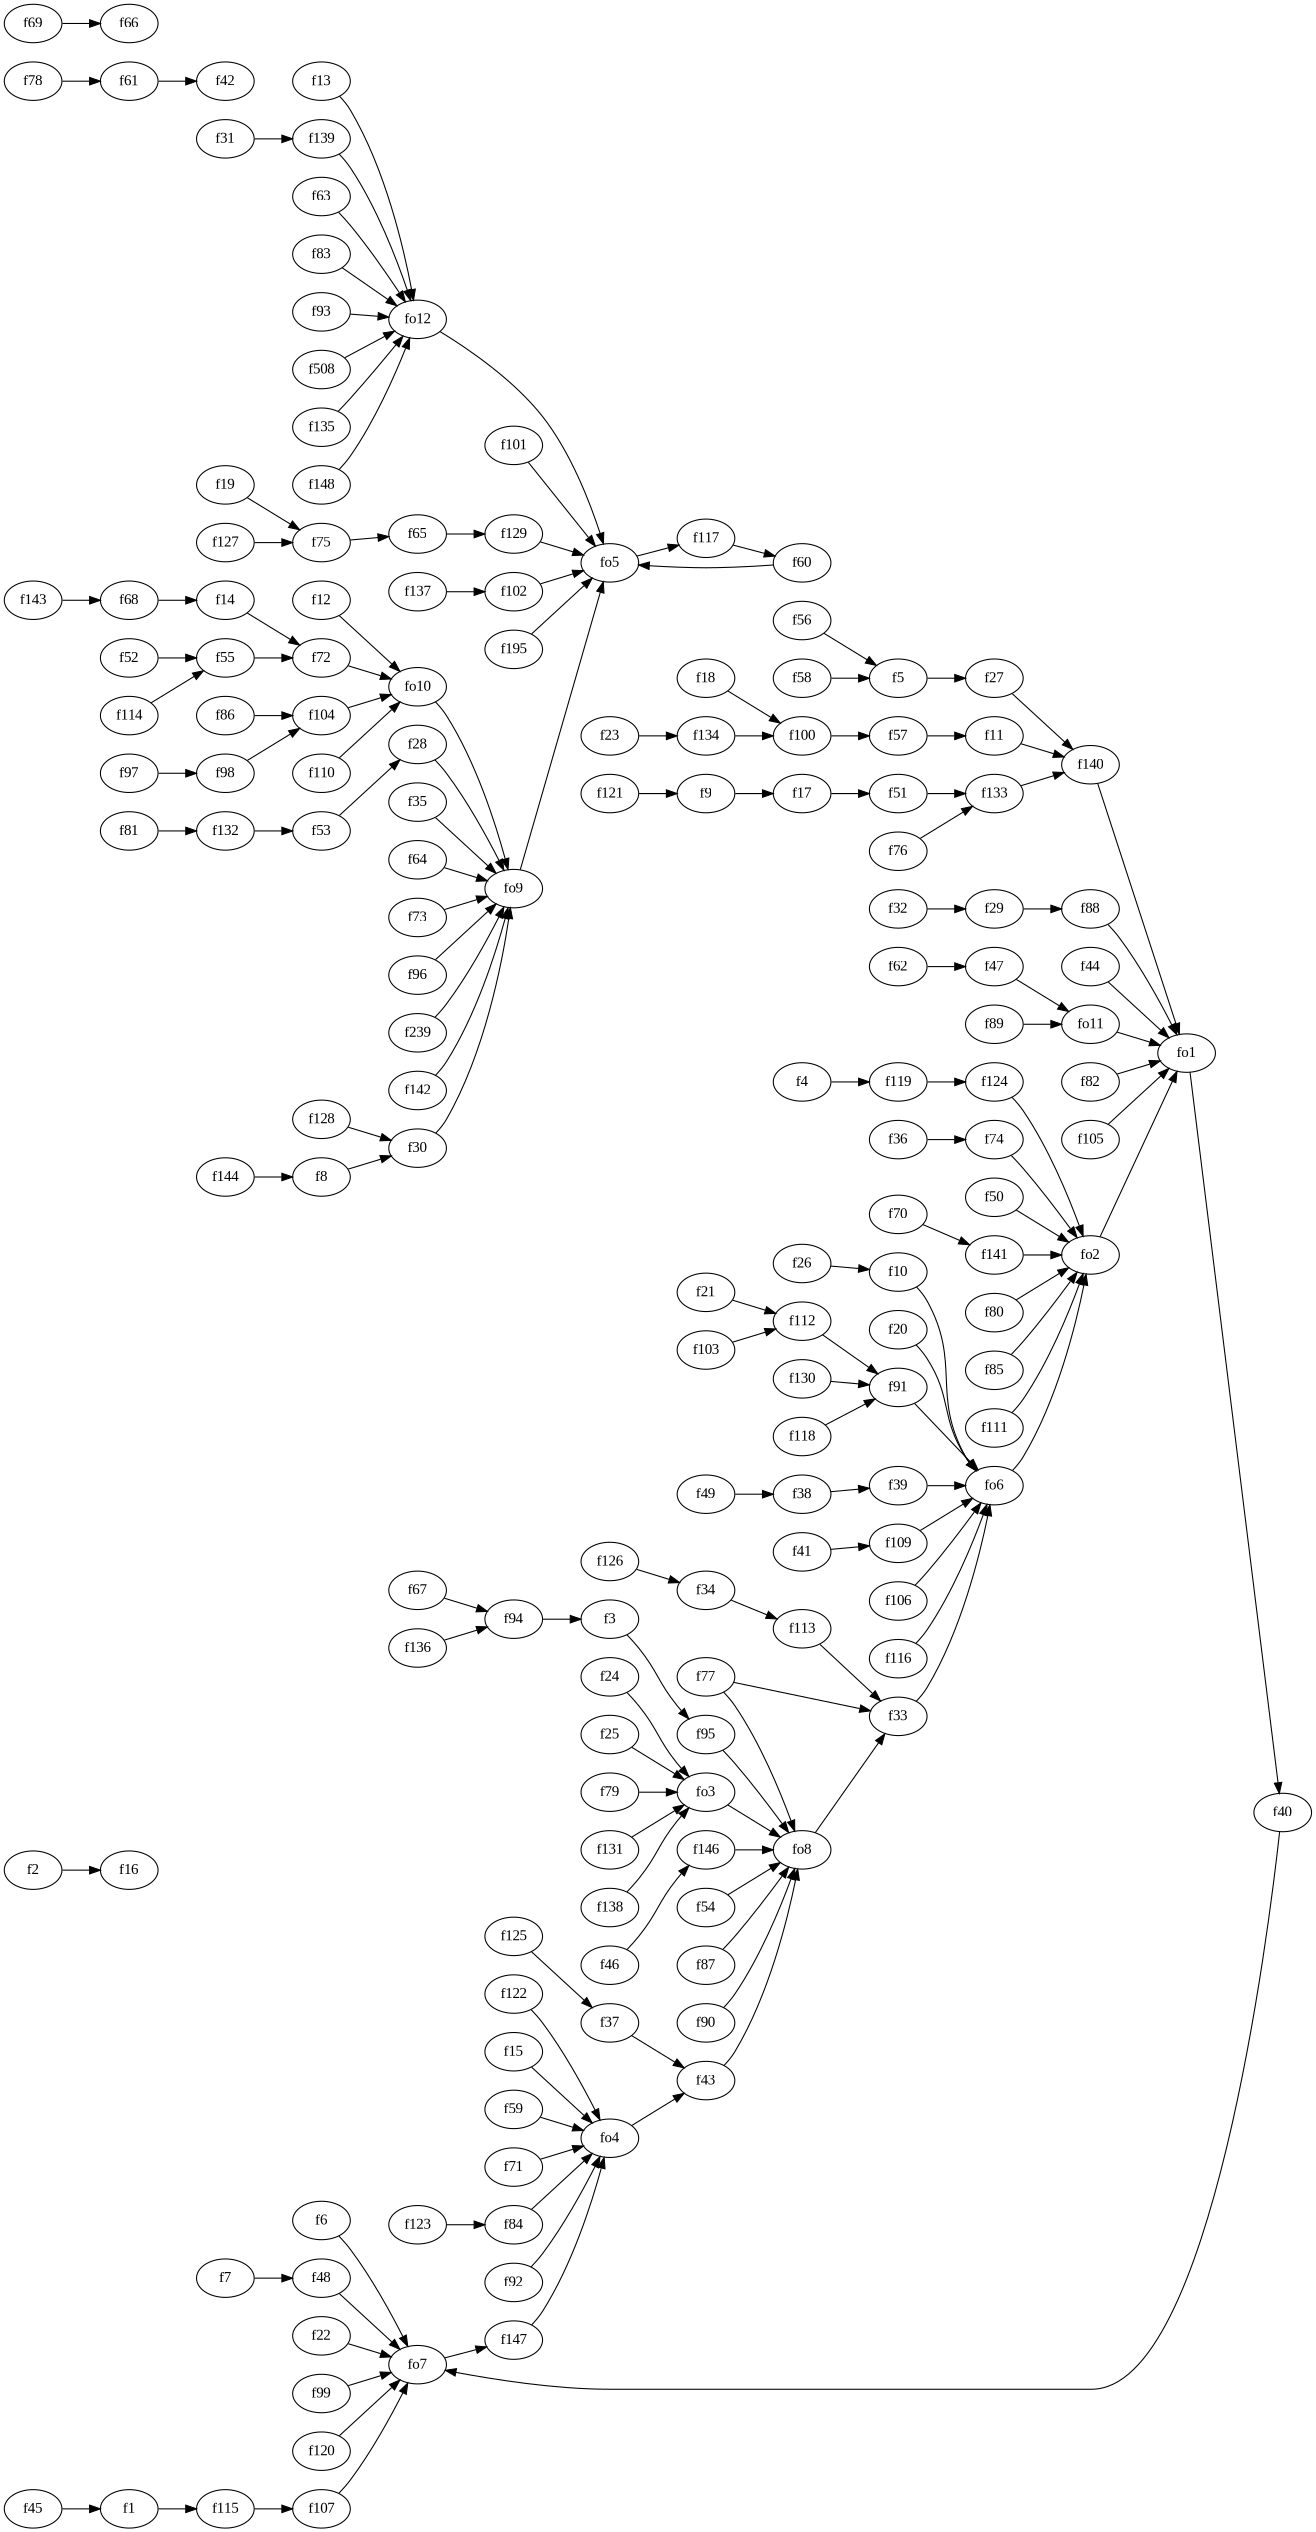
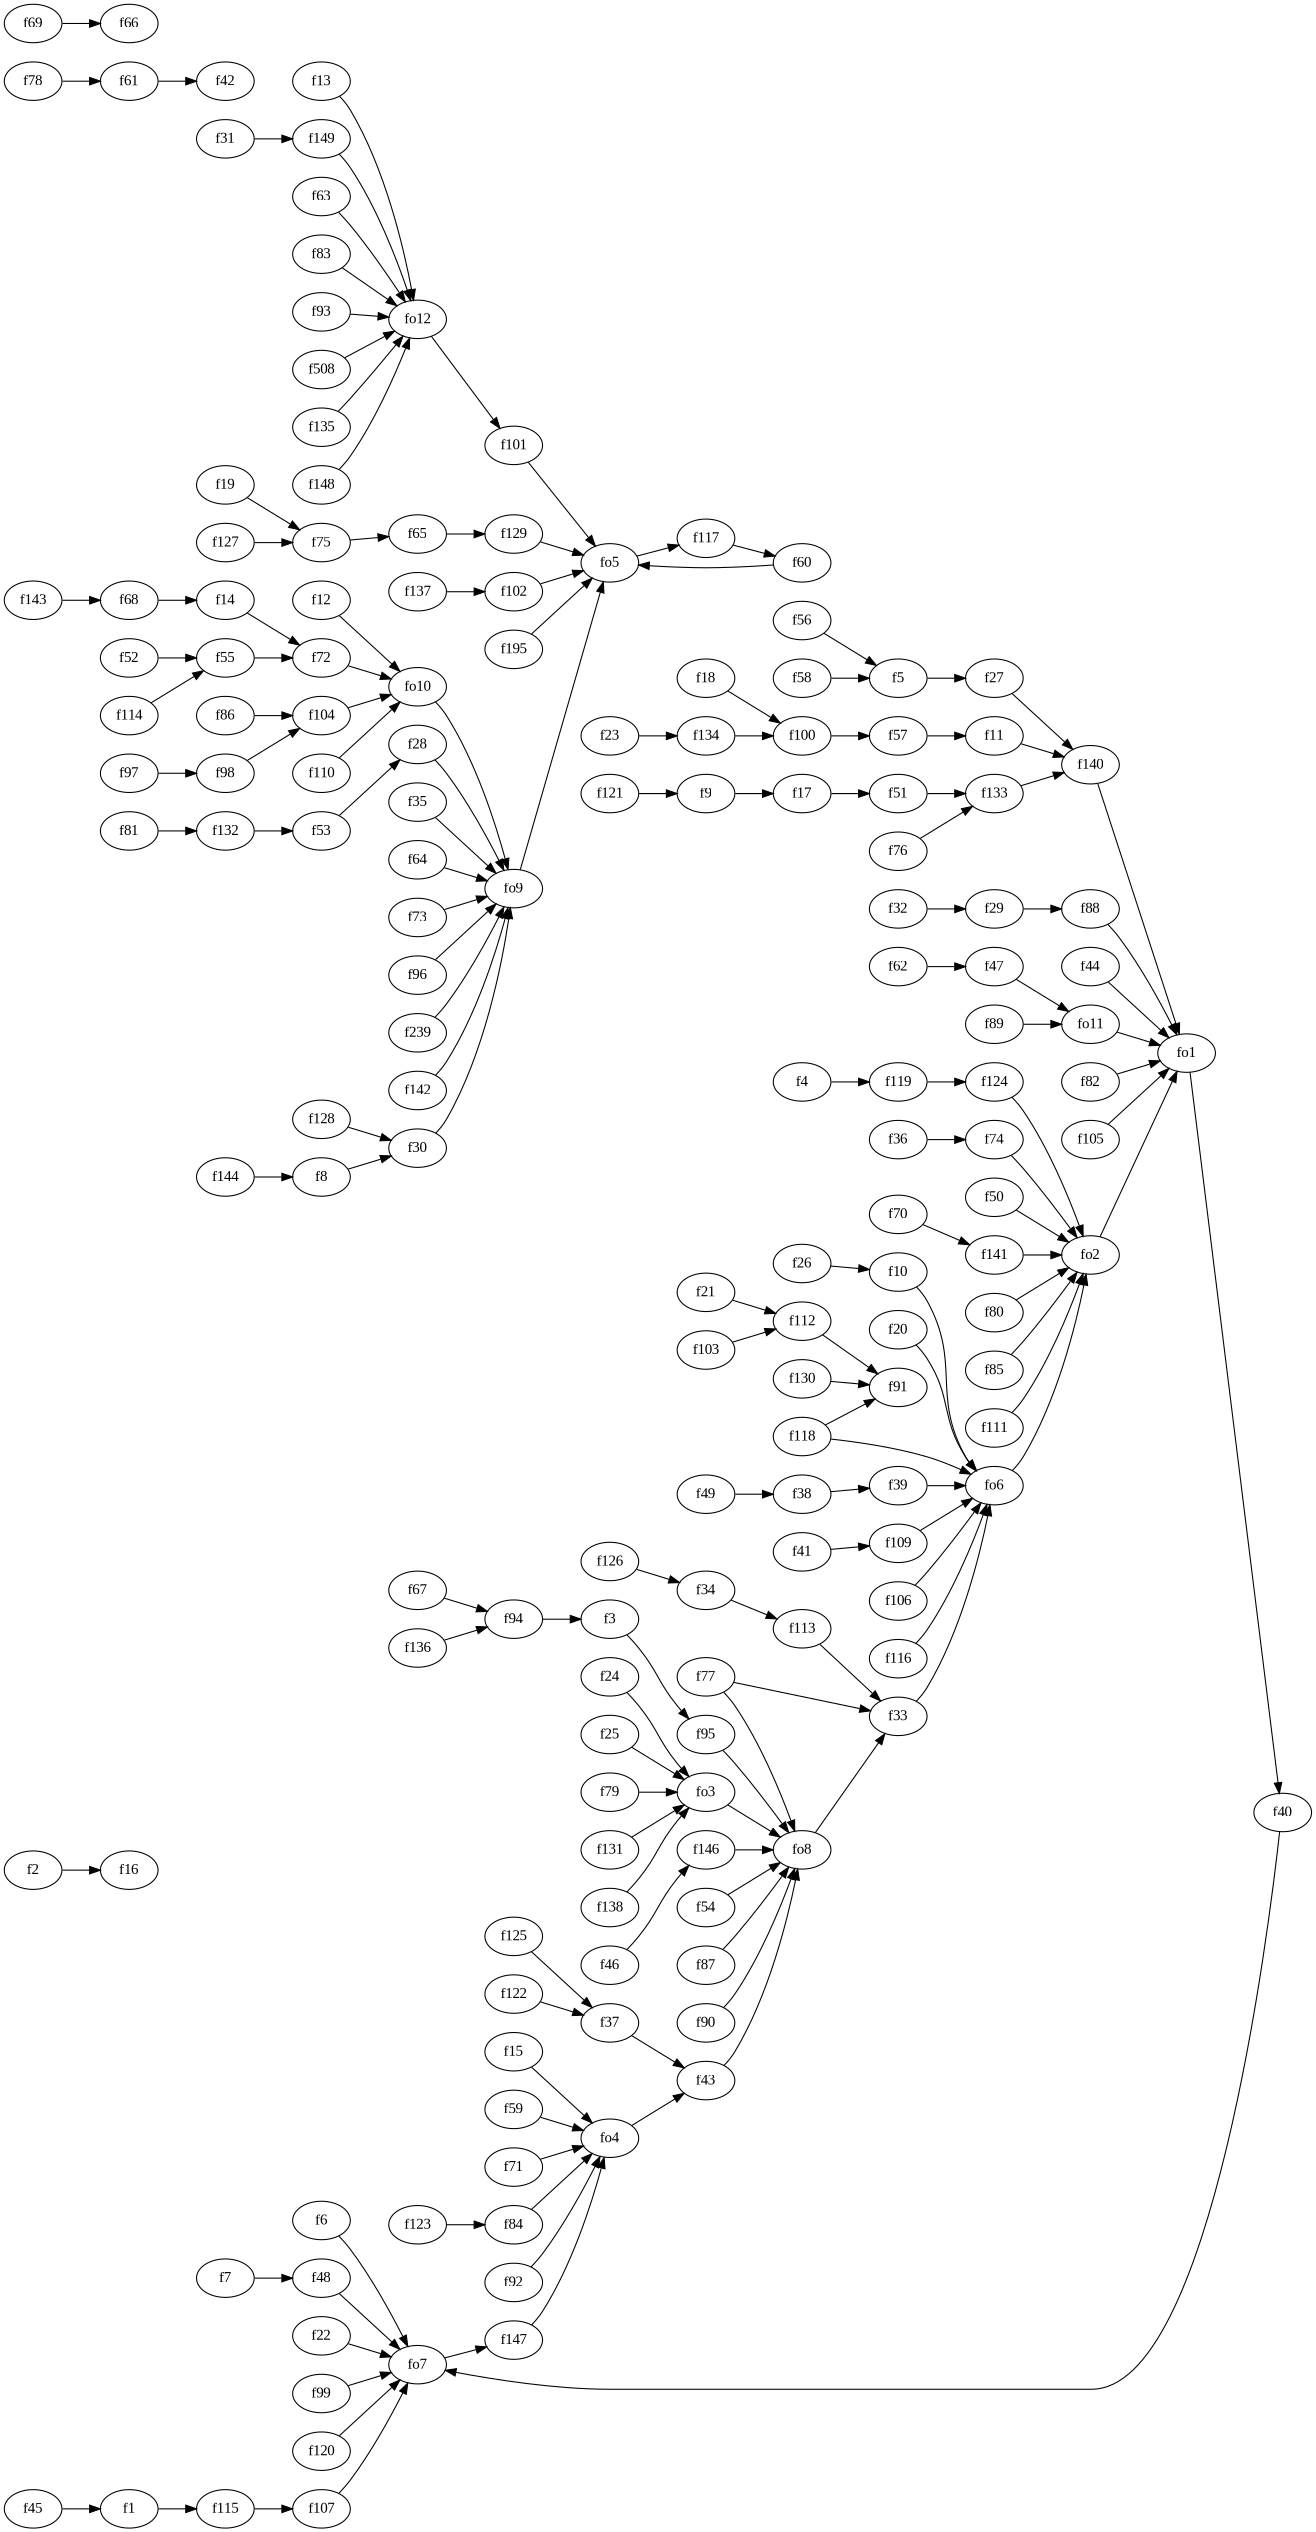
  strict digraph {
    fontname="Liberation Serif"
    rankdir=LR
    node [fontname="Liberation Serif"]
    edge [fontname="Liberation Serif" weight=2]
    f1
    f115
    f107
    f2
    f16
    f3
    f95
    fo8
    f4
    f119
    f124
    f5
    f27
    f140
    f6
    fo7
    f147
    f7
    f48
    f8
    f30
    fo9
    f9
    f17
    f51
    f10
    fo6
    fo2
    f11
    fo1
    f12
    fo10
    f13
    fo12
    fo5
    f14
    f72
    f15
    fo4
    f43
    f33
    f133
    f18
    f100
    f57
    f19
    f75
    f65
    f20
    f21
    f112
    f91
    f22
    f23
    f134
    f24
    fo3
    f25
    f26
    f28
    f29
    f88
    f31
-   f149 [label=f139]
+   f149
    f32
    f34
    f113
    f35
    f36
    f74
    f37
    f38
    f39
    f40
    f41
    f109
    f44
    f45
    f46
    f146
    f47
    fo11
    f49
    f50
    f52
    f55
    f53
    f54
    f56
    f58
    f59
    f60
    f117
    f61
    f42
    f62
    f63
    f64
    f129
    f106
    f67
    f94
    f68
    f69
    f66
    f70
    f141
    f71
    f73
    f76
    f77
    f78
    f79
    f80
    f81
    f132
    f82
    f83
    f84
    f85
    f86
    f104
    f87
    f89
    f90
    f92
    f93
    f96
    f97
    f98
    f99
    f101
    f102
    f103
    f105
    n136 [label=f508]
    f110
    f111
    f114
    f116
    f118
    f120
    f121
    f122
    f123
    f125
    f126
    f127
    f128
    f130
    f131
    f135
    f136
    f137
    f138
    n156 [label=f239]
    f142
    f143
    f144
    n160 [label=f195]
    f148
    f1 -> f115
    f115 -> f107
    f107 -> fo7
    f2 -> f16
    f3 -> f95
    f95 -> fo8
    fo8 -> f33
    f4 -> f119
    f119 -> f124
    f124 -> fo2
    f5 -> f27
    f27 -> f140
    f140 -> fo1
    f6 -> fo7
    fo7 -> f147
    f147 -> fo4
    f7 -> f48
    f48 -> fo7
    f8 -> f30
    f30 -> fo9
    fo9 -> fo5
    f9 -> f17
    f17 -> f51
    f51 -> f133
    f10 -> fo6
    fo6 -> fo2
    fo2 -> fo1
    f11 -> f140
    fo1 -> f40
    f12 -> fo10
    fo10 -> fo9
    f13 -> fo12
-   fo12 -> fo5
+   fo12 -> f101
    fo5 -> f117
    f14 -> f72
    f72 -> fo10
    f15 -> fo4
    fo4 -> f43
    f43 -> fo8
    f33 -> fo6
    f133 -> f140
    f18 -> f100
    f100 -> f57
    f57 -> f11
    f19 -> f75
    f75 -> f65
    f65 -> f129
    f20 -> fo6
    f21 -> f112
    f112 -> f91
-   f91 -> fo6
+   f118 -> fo6
    f22 -> fo7
    f23 -> f134
    f134 -> f100
    f24 -> fo3
    fo3 -> fo8
    f25 -> fo3
    f26 -> f10
    f28 -> fo9
    f29 -> f88
    f88 -> fo1
    f31 -> f149
    f149 -> fo12
    f32 -> f29
    f34 -> f113
    f113 -> f33
    f35 -> fo9
    f36 -> f74
    f74 -> fo2
    f37 -> f43
    f38 -> f39
    f39 -> fo6
    f40 -> fo7
    f41 -> f109
    f109 -> fo6
    f44 -> fo1
    f45 -> f1
    f46 -> f146
    f146 -> fo8
    f47 -> fo11
    fo11 -> fo1
    f49 -> f38
    f50 -> fo2
    f52 -> f55
    f55 -> f72
    f53 -> f28
    f54 -> fo8
    f56 -> f5
    f58 -> f5
    f59 -> fo4
    f60 -> fo5
    f117 -> f60
    f61 -> f42
    f62 -> f47
    f63 -> fo12
    f64 -> fo9
    f129 -> fo5
    f106 -> fo6
    f67 -> f94
    f94 -> f3
    f68 -> f14
    f69 -> f66
    f70 -> f141
    f141 -> fo2
    f71 -> fo4
    f73 -> fo9
    f76 -> f133
    f77 -> fo8
    f77 -> f33
    f78 -> f61
    f79 -> fo3
    f80 -> fo2
    f81 -> f132
    f132 -> f53
    f82 -> fo1
    f83 -> fo12
    f84 -> fo4
    f85 -> fo2
    f86 -> f104
    f104 -> fo10
    f87 -> fo8
    f89 -> fo11
    f90 -> fo8
    f92 -> fo4
    f93 -> fo12
    f96 -> fo9
    f97 -> f98
    f98 -> f104
    f99 -> fo7
    f101 -> fo5
    f102 -> fo5
    f103 -> f112
    f105 -> fo1
    n136 -> fo12
    f110 -> fo10
    f111 -> fo2
    f114 -> f55
    f116 -> fo6
    f118 -> f91
    f120 -> fo7
    f121 -> f9
-   f122 -> fo4
+   f122 -> f37
    f123 -> f84
    f125 -> f37
    f126 -> f34
    f127 -> f75
    f128 -> f30
    f130 -> f91
    f131 -> fo3
    f135 -> fo12
    f136 -> f94
    f137 -> f102
    f138 -> fo3
    n156 -> fo9
    f142 -> fo9
    f143 -> f68
    f144 -> f8
    n160 -> fo5
    f148 -> fo12
  }
